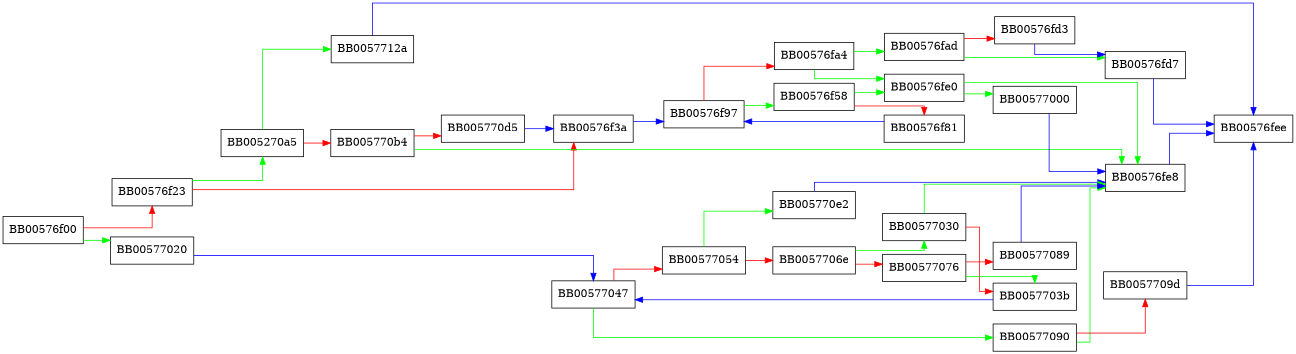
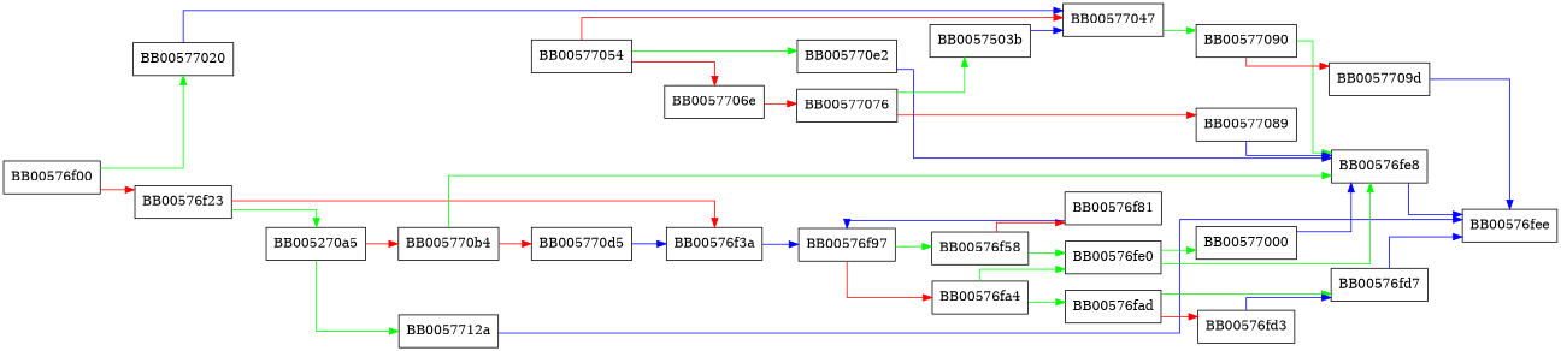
  digraph {
    rankdir=LR
    splines=ortho
    node [shape=box]
    edge [color=green]
    BB00576f00
    BB00577020
    BB00576f23
    BB00577047
    n5 [label=BB005270a5]
    BB00576f3a
    BB00577090
    BB00577054
    BB0057712a
    BB005770b4
    BB00576f97
    BB00576fee
    BB00576fe8
    BB005770d5
    BB00576f58
    BB00576fa4
    BB00576fe0
    BB00576f81
    BB00576fad
    BB00577000
    BB00576fd7
    BB00576fd3
    BB0057709d
    BB005770e2
    BB0057706e
-   BB00577030
-   BB0057703b
+   BB0057703b [label=BB0057503b]
    BB00577076
    BB00577089
    BB00576f00 -> BB00577020
    BB00576f00 -> BB00576f23 [color=red]
    BB00577020 -> BB00577047 [color=blue]
    BB00576f23 -> n5
    BB00576f23 -> BB00576f3a [color=red]
    BB00577047 -> BB00577090
-   BB00577047 -> BB00577054 [color=red]
+   BB00577054 -> BB00577047 [color=red]
    n5 -> BB0057712a
    n5 -> BB005770b4 [color=red]
    BB00576f3a -> BB00576f97 [color=blue]
    BB00577090 -> BB00576fe8
    BB00577090 -> BB0057709d [color=red]
    BB00577054 -> BB005770e2
    BB00577054 -> BB0057706e [color=red]
    BB0057712a -> BB00576fee [color=blue]
    BB005770b4 -> BB00576fe8
    BB005770b4 -> BB005770d5 [color=red]
    BB00576f97 -> BB00576f58
    BB00576f97 -> BB00576fa4 [color=red]
    BB00576fe8 -> BB00576fee [color=blue]
    BB005770d5 -> BB00576f3a [color=blue]
    BB00576f58 -> BB00576fe0
    BB00576f58 -> BB00576f81 [color=red]
    BB00576fa4 -> BB00576fe0
    BB00576fa4 -> BB00576fad
    BB00576fe0 -> BB00576fe8
    BB00576fe0 -> BB00577000
    BB00576f81 -> BB00576f97 [color=blue]
    BB00576fad -> BB00576fd7
    BB00576fad -> BB00576fd3 [color=red]
    BB00577000 -> BB00576fe8 [color=blue]
    BB00576fd7 -> BB00576fee [color=blue]
    BB00576fd3 -> BB00576fd7 [color=blue]
    BB0057709d -> BB00576fee [color=blue]
    BB005770e2 -> BB00576fe8 [color=blue]
-   BB0057706e -> BB00577030
    BB0057706e -> BB00577076 [color=red]
-   BB00577030 -> BB00576fe8
-   BB00577030 -> BB0057703b [color=red]
    BB0057703b -> BB00577047 [color=blue]
    BB00577076 -> BB0057703b
    BB00577076 -> BB00577089 [color=red]
    BB00577089 -> BB00576fe8 [color=blue]
  }
